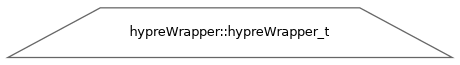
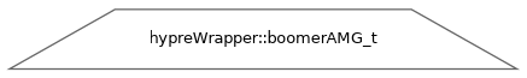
  digraph {
    rankdir=TB
-   n1 [color=grey40 fillcolor=white fontname=Helvetica fontsize=10 height=0.2 label="hypreWrapper::hypreWrapper_t" shape=trapezium style=filled width=0.4]
+   n1 [color=grey40 fillcolor=white fontname=Helvetica fontsize=10 height=0.2 label="hypreWrapper::boomerAMG_t" shape=trapezium style=filled width=0.4]
  }
